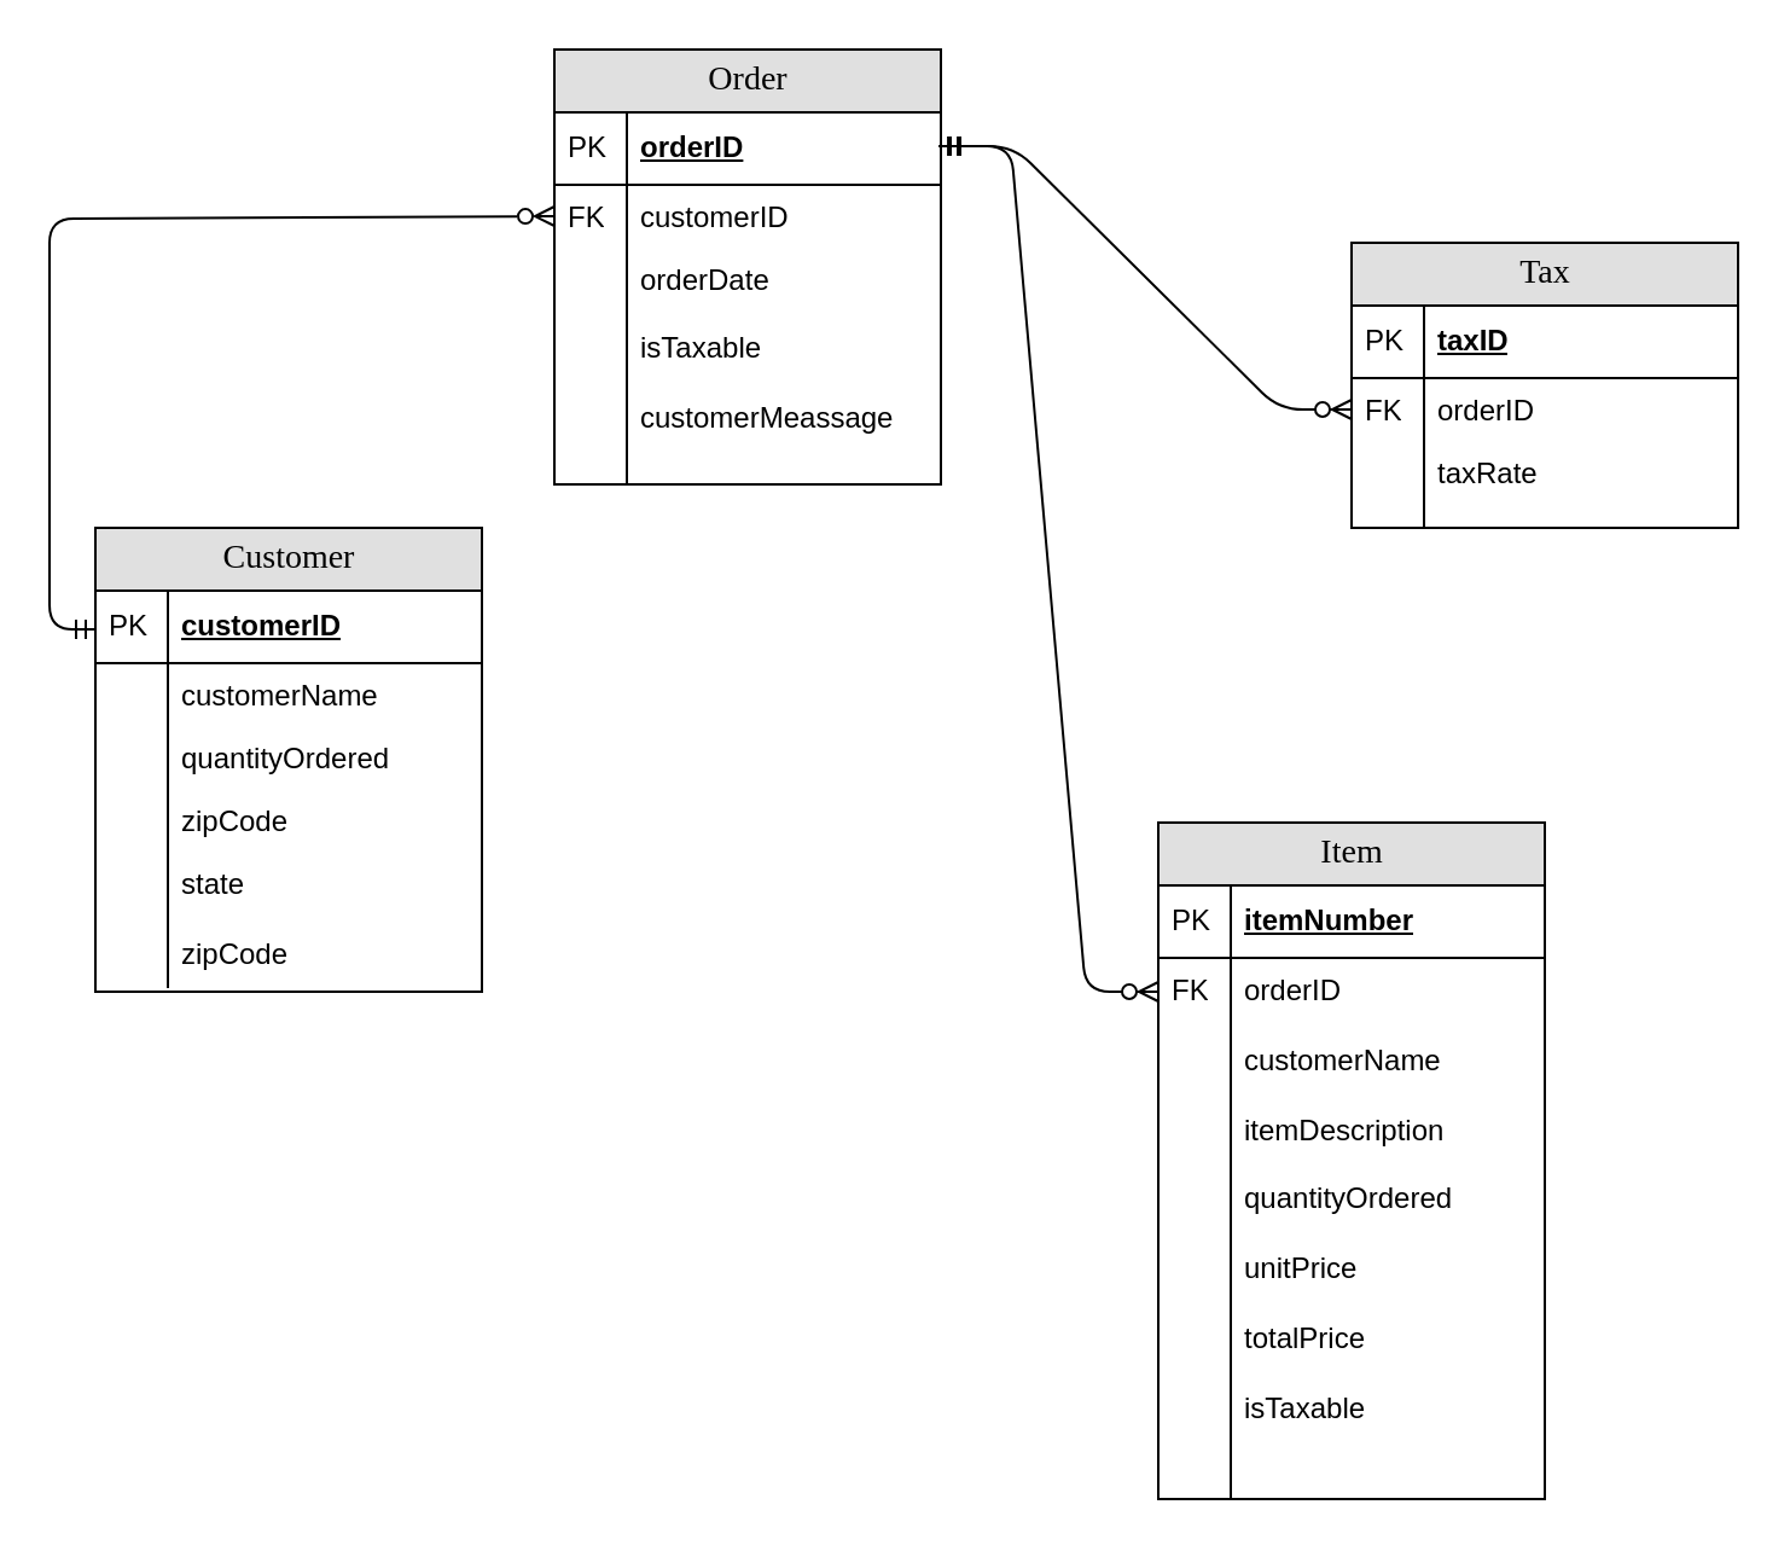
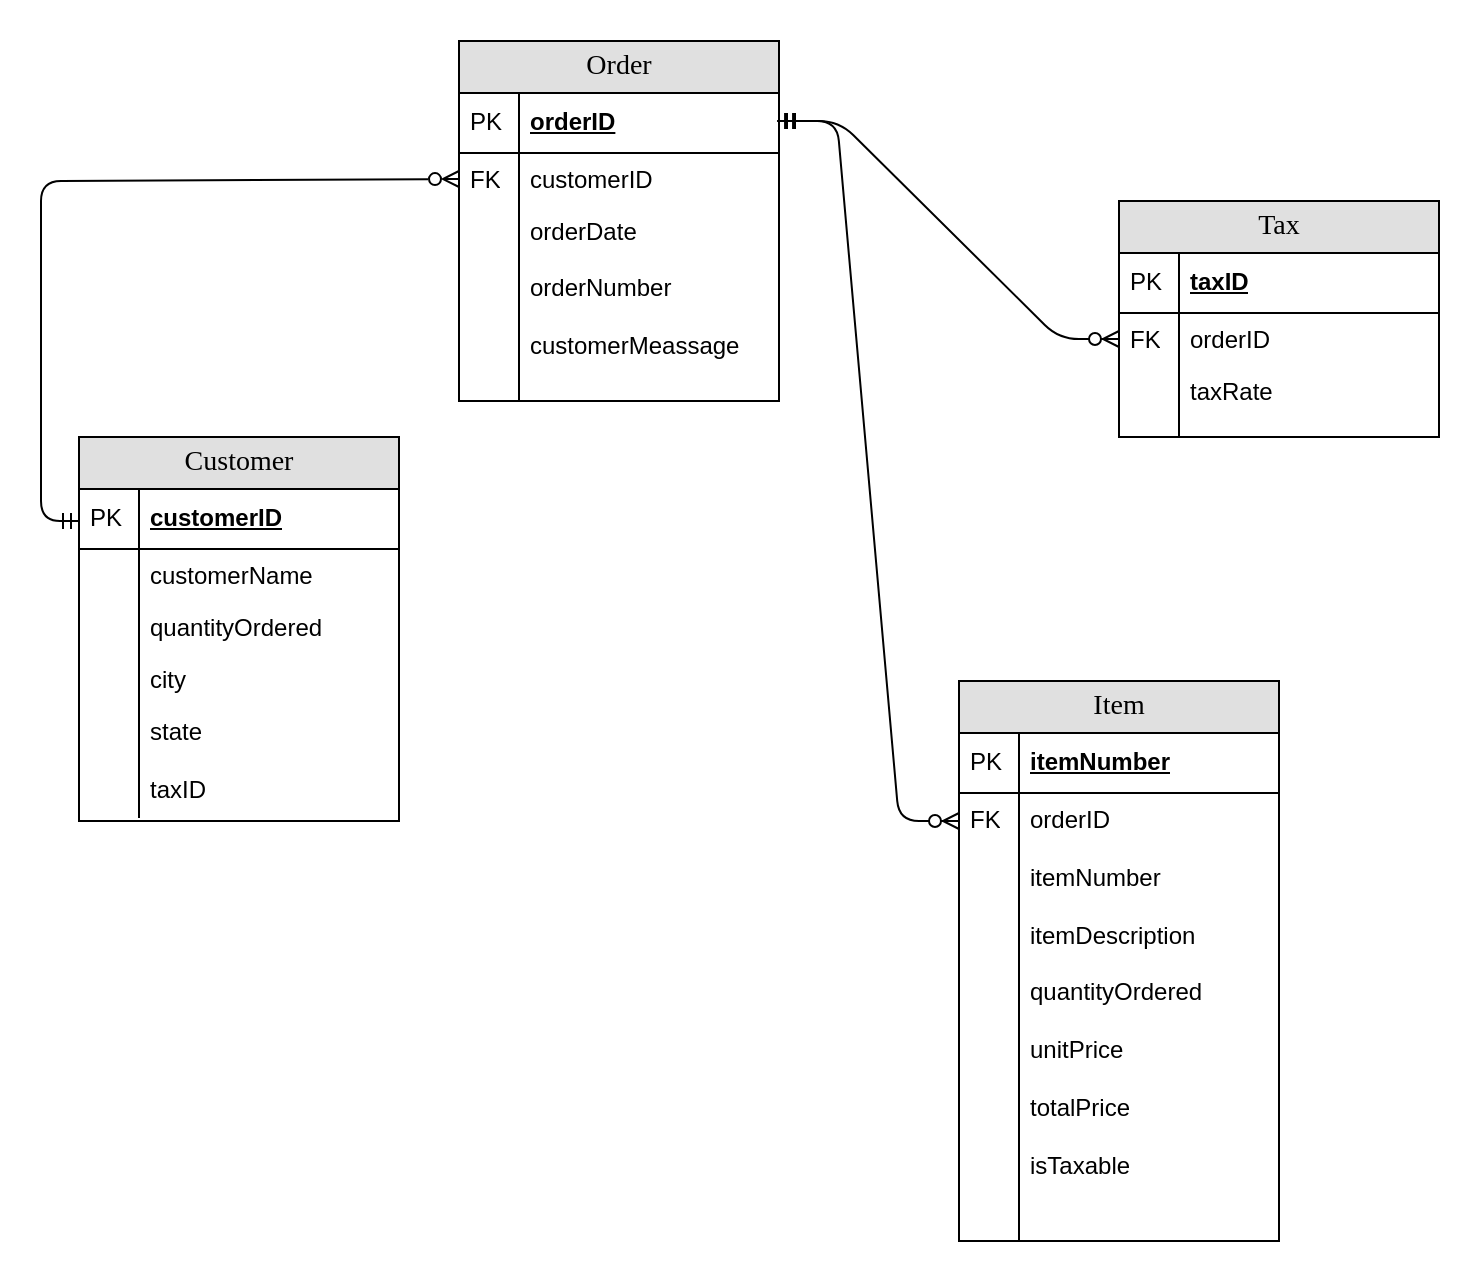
  <mxCell id="0" />
  <mxCell id="1" parent="0" />
  <mxCell id="2" value="Tax" style="swimlane;html=1;fontStyle=0;childLayout=stackLayout;horizontal=1;startSize=26;fillColor=#e0e0e0;horizontalStack=0;resizeParent=1;resizeLast=0;collapsible=1;marginBottom=0;swimlaneFillColor=#ffffff;align=center;rounded=0;shadow=0;comic=0;labelBackgroundColor=none;strokeWidth=1;fontFamily=Verdana;fontSize=14;swimlaneLine=1;" parent="1" vertex="1"><mxGeometry x="559" y="100" width="160" height="118" as="geometry" /></mxCell>
  <mxCell id="3" value="taxID" style="shape=partialRectangle;top=0;left=0;right=0;bottom=1;html=1;align=left;verticalAlign=middle;fillColor=none;spacingLeft=34;spacingRight=4;whiteSpace=wrap;overflow=hidden;rotatable=0;points=[[0,0.5],[1,0.5]];portConstraint=eastwest;dropTarget=0;fontStyle=5;" parent="2" vertex="1"><mxGeometry y="26" width="160" height="30" as="geometry" /></mxCell>
  <mxCell id="4" value="PK" style="shape=partialRectangle;top=0;left=0;bottom=0;html=1;fillColor=none;align=left;verticalAlign=middle;spacingLeft=4;spacingRight=4;whiteSpace=wrap;overflow=hidden;rotatable=0;points=[];portConstraint=eastwest;part=1;" parent="3" vertex="1" connectable="0"><mxGeometry width="30" height="30" as="geometry" /></mxCell>
  <mxCell id="5" value="orderID" style="shape=partialRectangle;top=0;left=0;right=0;bottom=0;html=1;align=left;verticalAlign=top;fillColor=none;spacingLeft=34;spacingRight=4;whiteSpace=wrap;overflow=hidden;rotatable=0;points=[[0,0.5],[1,0.5]];portConstraint=eastwest;dropTarget=0;" parent="2" vertex="1"><mxGeometry y="56" width="160" height="26" as="geometry" /></mxCell>
  <mxCell id="6" value="FK" style="shape=partialRectangle;top=0;left=0;bottom=0;html=1;fillColor=none;align=left;verticalAlign=top;spacingLeft=4;spacingRight=4;whiteSpace=wrap;overflow=hidden;rotatable=0;points=[];portConstraint=eastwest;part=1;" parent="5" vertex="1" connectable="0"><mxGeometry width="30" height="26" as="geometry" /></mxCell>
  <mxCell id="7" value="taxRate" style="shape=partialRectangle;top=0;left=0;right=0;bottom=0;html=1;align=left;verticalAlign=top;fillColor=none;spacingLeft=34;spacingRight=4;whiteSpace=wrap;overflow=hidden;rotatable=0;points=[[0,0.5],[1,0.5]];portConstraint=eastwest;dropTarget=0;" parent="2" vertex="1"><mxGeometry y="82" width="160" height="26" as="geometry" /></mxCell>
  <mxCell id="8" value="" style="shape=partialRectangle;top=0;left=0;bottom=0;html=1;fillColor=none;align=left;verticalAlign=top;spacingLeft=4;spacingRight=4;whiteSpace=wrap;overflow=hidden;rotatable=0;points=[];portConstraint=eastwest;part=1;" parent="7" vertex="1" connectable="0"><mxGeometry width="30" height="26" as="geometry" /></mxCell>
  <mxCell id="9" value="" style="shape=partialRectangle;top=0;left=0;right=0;bottom=0;html=1;align=left;verticalAlign=top;fillColor=none;spacingLeft=34;spacingRight=4;whiteSpace=wrap;overflow=hidden;rotatable=0;points=[[0,0.5],[1,0.5]];portConstraint=eastwest;dropTarget=0;" parent="2" vertex="1"><mxGeometry y="108" width="160" height="10" as="geometry" /></mxCell>
  <mxCell id="10" value="" style="shape=partialRectangle;top=0;left=0;bottom=0;html=1;fillColor=none;align=left;verticalAlign=top;spacingLeft=4;spacingRight=4;whiteSpace=wrap;overflow=hidden;rotatable=0;points=[];portConstraint=eastwest;part=1;" parent="9" vertex="1" connectable="0"><mxGeometry width="30" height="10" as="geometry" /></mxCell>
  <mxCell id="11" value="Order" style="swimlane;html=1;fontStyle=0;childLayout=stackLayout;horizontal=1;startSize=26;fillColor=#e0e0e0;horizontalStack=0;resizeParent=1;resizeLast=0;collapsible=1;marginBottom=0;swimlaneFillColor=#ffffff;align=center;rounded=0;shadow=0;comic=0;labelBackgroundColor=none;strokeWidth=1;fontFamily=Verdana;fontSize=14" parent="1" vertex="1"><mxGeometry x="229" y="20" width="160" height="180" as="geometry" /></mxCell>
  <mxCell id="12" value="orderID" style="shape=partialRectangle;top=0;left=0;right=0;bottom=1;html=1;align=left;verticalAlign=middle;fillColor=none;spacingLeft=34;spacingRight=4;whiteSpace=wrap;overflow=hidden;rotatable=0;points=[[0,0.5],[1,0.5]];portConstraint=eastwest;dropTarget=0;fontStyle=5;" parent="11" vertex="1"><mxGeometry y="26" width="160" height="30" as="geometry" /></mxCell>
  <mxCell id="13" value="PK" style="shape=partialRectangle;top=0;left=0;bottom=0;html=1;fillColor=none;align=left;verticalAlign=middle;spacingLeft=4;spacingRight=4;whiteSpace=wrap;overflow=hidden;rotatable=0;points=[];portConstraint=eastwest;part=1;" parent="12" vertex="1" connectable="0"><mxGeometry width="30" height="30" as="geometry" /></mxCell>
  <mxCell id="14" value="customerID" style="shape=partialRectangle;top=0;left=0;right=0;bottom=0;html=1;align=left;verticalAlign=top;fillColor=none;spacingLeft=34;spacingRight=4;whiteSpace=wrap;overflow=hidden;rotatable=0;points=[[0,0.5],[1,0.5]];portConstraint=eastwest;dropTarget=0;" parent="11" vertex="1"><mxGeometry y="56" width="160" height="26" as="geometry" /></mxCell>
  <mxCell id="15" value="FK" style="shape=partialRectangle;top=0;left=0;bottom=0;html=1;fillColor=none;align=left;verticalAlign=top;spacingLeft=4;spacingRight=4;whiteSpace=wrap;overflow=hidden;rotatable=0;points=[];portConstraint=eastwest;part=1;" parent="14" vertex="1" connectable="0"><mxGeometry width="30" height="26" as="geometry" /></mxCell>
  <mxCell id="16" value="orderDate" style="shape=partialRectangle;top=0;left=0;right=0;bottom=0;html=1;align=left;verticalAlign=top;fillColor=none;spacingLeft=34;spacingRight=4;whiteSpace=wrap;overflow=hidden;rotatable=0;points=[[0,0.5],[1,0.5]];portConstraint=eastwest;dropTarget=0;" parent="11" vertex="1"><mxGeometry y="82" width="160" height="28" as="geometry" /></mxCell>
  <mxCell id="17" value="" style="shape=partialRectangle;top=0;left=0;bottom=0;html=1;fillColor=none;align=left;verticalAlign=top;spacingLeft=4;spacingRight=4;whiteSpace=wrap;overflow=hidden;rotatable=0;points=[];portConstraint=eastwest;part=1;" parent="16" vertex="1" connectable="0"><mxGeometry width="30" height="28" as="geometry" /></mxCell>
- <mxCell id="18" value="isTaxable&lt;br&gt;&lt;br&gt;customerMeassage" style="shape=partialRectangle;top=0;left=0;right=0;bottom=0;html=1;align=left;verticalAlign=top;fillColor=none;spacingLeft=34;spacingRight=4;whiteSpace=wrap;overflow=hidden;rotatable=0;points=[[0,0.5],[1,0.5]];portConstraint=eastwest;dropTarget=0;" parent="11" vertex="1"><mxGeometry y="110" width="160" height="50" as="geometry" /></mxCell>
+ <mxCell id="18" value="orderNumber&lt;br&gt;&lt;br&gt;customerMeassage" style="shape=partialRectangle;top=0;left=0;right=0;bottom=0;html=1;align=left;verticalAlign=top;fillColor=none;spacingLeft=34;spacingRight=4;whiteSpace=wrap;overflow=hidden;rotatable=0;points=[[0,0.5],[1,0.5]];portConstraint=eastwest;dropTarget=0;" parent="11" vertex="1"><mxGeometry y="110" width="160" height="50" as="geometry" /></mxCell>
  <mxCell id="19" value="" style="shape=partialRectangle;top=0;left=0;bottom=0;html=1;fillColor=none;align=left;verticalAlign=top;spacingLeft=4;spacingRight=4;whiteSpace=wrap;overflow=hidden;rotatable=0;points=[];portConstraint=eastwest;part=1;" parent="18" vertex="1" connectable="0"><mxGeometry width="30" height="50" as="geometry" /></mxCell>
  <mxCell id="20" value="" style="shape=partialRectangle;top=0;left=0;right=0;bottom=0;html=1;align=left;verticalAlign=top;fillColor=none;spacingLeft=34;spacingRight=4;whiteSpace=wrap;overflow=hidden;rotatable=0;points=[[0,0.5],[1,0.5]];portConstraint=eastwest;dropTarget=0;" parent="11" vertex="1"><mxGeometry y="160" width="160" height="20" as="geometry" /></mxCell>
  <mxCell id="21" value="" style="shape=partialRectangle;top=0;left=0;bottom=0;html=1;fillColor=none;align=left;verticalAlign=top;spacingLeft=4;spacingRight=4;whiteSpace=wrap;overflow=hidden;rotatable=0;points=[];portConstraint=eastwest;part=1;" parent="20" vertex="1" connectable="0"><mxGeometry width="30" height="20" as="geometry" /></mxCell>
  <mxCell id="22" value="Item" style="swimlane;html=1;fontStyle=0;childLayout=stackLayout;horizontal=1;startSize=26;fillColor=#e0e0e0;horizontalStack=0;resizeParent=1;resizeLast=0;collapsible=1;marginBottom=0;swimlaneFillColor=#ffffff;align=center;rounded=0;shadow=0;comic=0;labelBackgroundColor=none;strokeWidth=1;fontFamily=Verdana;fontSize=14" parent="1" vertex="1"><mxGeometry x="479" y="340" width="160" height="280" as="geometry" /></mxCell>
  <mxCell id="23" value="itemNumber" style="shape=partialRectangle;top=0;left=0;right=0;bottom=1;html=1;align=left;verticalAlign=middle;fillColor=none;spacingLeft=34;spacingRight=4;whiteSpace=wrap;overflow=hidden;rotatable=0;points=[[0,0.5],[1,0.5]];portConstraint=eastwest;dropTarget=0;fontStyle=5;" parent="22" vertex="1"><mxGeometry y="26" width="160" height="30" as="geometry" /></mxCell>
  <mxCell id="24" value="PK" style="shape=partialRectangle;top=0;left=0;bottom=0;html=1;fillColor=none;align=left;verticalAlign=middle;spacingLeft=4;spacingRight=4;whiteSpace=wrap;overflow=hidden;rotatable=0;points=[];portConstraint=eastwest;part=1;" parent="23" vertex="1" connectable="0"><mxGeometry width="30" height="30" as="geometry" /></mxCell>
- <mxCell id="25" value="orderID&lt;br&gt;&lt;br&gt;customerName&lt;br&gt;&lt;br&gt;itemDescription&lt;br&gt;&lt;br&gt;quantityOrdered&lt;br&gt;&lt;br&gt;unitPrice&lt;br&gt;&lt;br&gt;totalPrice&lt;br&gt;&lt;br&gt;isTaxable" style="shape=partialRectangle;top=0;left=0;right=0;bottom=0;html=1;align=left;verticalAlign=top;fillColor=none;spacingLeft=34;spacingRight=4;whiteSpace=wrap;overflow=hidden;rotatable=0;points=[[0,0.5],[1,0.5]];portConstraint=eastwest;dropTarget=0;" parent="22" vertex="1"><mxGeometry y="56" width="160" height="214" as="geometry" /></mxCell>
+ <mxCell id="25" value="orderID&lt;br&gt;&lt;br&gt;itemNumber&lt;br&gt;&lt;br&gt;itemDescription&lt;br&gt;&lt;br&gt;quantityOrdered&lt;br&gt;&lt;br&gt;unitPrice&lt;br&gt;&lt;br&gt;totalPrice&lt;br&gt;&lt;br&gt;isTaxable" style="shape=partialRectangle;top=0;left=0;right=0;bottom=0;html=1;align=left;verticalAlign=top;fillColor=none;spacingLeft=34;spacingRight=4;whiteSpace=wrap;overflow=hidden;rotatable=0;points=[[0,0.5],[1,0.5]];portConstraint=eastwest;dropTarget=0;" parent="22" vertex="1"><mxGeometry y="56" width="160" height="214" as="geometry" /></mxCell>
  <mxCell id="26" value="FK" style="shape=partialRectangle;top=0;left=0;bottom=0;html=1;fillColor=none;align=left;verticalAlign=top;spacingLeft=4;spacingRight=4;whiteSpace=wrap;overflow=hidden;rotatable=0;points=[];portConstraint=eastwest;part=1;" parent="25" vertex="1" connectable="0"><mxGeometry width="30" height="214.0" as="geometry" /></mxCell>
  <mxCell id="27" value="" style="shape=partialRectangle;top=0;left=0;right=0;bottom=0;html=1;align=left;verticalAlign=top;fillColor=none;spacingLeft=34;spacingRight=4;whiteSpace=wrap;overflow=hidden;rotatable=0;points=[[0,0.5],[1,0.5]];portConstraint=eastwest;dropTarget=0;" parent="22" vertex="1"><mxGeometry y="270" width="160" height="10" as="geometry" /></mxCell>
  <mxCell id="28" value="" style="shape=partialRectangle;top=0;left=0;bottom=0;html=1;fillColor=none;align=left;verticalAlign=top;spacingLeft=4;spacingRight=4;whiteSpace=wrap;overflow=hidden;rotatable=0;points=[];portConstraint=eastwest;part=1;" parent="27" vertex="1" connectable="0"><mxGeometry width="30" height="10" as="geometry" /></mxCell>
  <mxCell id="29" value="" style="edgeStyle=orthogonalEdgeStyle;html=1;endArrow=ERzeroToMany;startArrow=ERmandOne;labelBackgroundColor=none;fontFamily=Verdana;fontSize=14;exitX=0;exitY=0.2;startFill=0;endFill=0;exitDx=0;exitDy=0;exitPerimeter=0;entryX=0;entryY=0.5;entryDx=0;entryDy=0;" parent="1" target="14" edge="1"><mxGeometry width="100" height="100" relative="1" as="geometry"><mxPoint x="39" y="260" as="sourcePoint" /><mxPoint x="219" y="90" as="targetPoint" /><Array as="points"><mxPoint x="20" y="260" /><mxPoint x="20" y="90" /></Array></mxGeometry></mxCell>
  <mxCell id="30" value="Customer" style="swimlane;html=1;fontStyle=0;childLayout=stackLayout;horizontal=1;startSize=26;fillColor=#e0e0e0;horizontalStack=0;resizeParent=1;resizeLast=0;collapsible=1;marginBottom=0;swimlaneFillColor=#ffffff;align=center;rounded=0;shadow=0;comic=0;labelBackgroundColor=none;strokeWidth=1;fontFamily=Verdana;fontSize=14" parent="1" vertex="1"><mxGeometry x="39" y="218" width="160" height="192" as="geometry" /></mxCell>
  <mxCell id="31" value="customerID" style="shape=partialRectangle;top=0;left=0;right=0;bottom=1;html=1;align=left;verticalAlign=middle;fillColor=none;spacingLeft=34;spacingRight=4;whiteSpace=wrap;overflow=hidden;rotatable=0;points=[[0,0.5],[1,0.5]];portConstraint=eastwest;dropTarget=0;fontStyle=5;" parent="30" vertex="1"><mxGeometry y="26" width="160" height="30" as="geometry" /></mxCell>
  <mxCell id="32" value="PK" style="shape=partialRectangle;top=0;left=0;bottom=0;html=1;fillColor=none;align=left;verticalAlign=middle;spacingLeft=4;spacingRight=4;whiteSpace=wrap;overflow=hidden;rotatable=0;points=[];portConstraint=eastwest;part=1;" parent="31" vertex="1" connectable="0"><mxGeometry width="30" height="30" as="geometry" /></mxCell>
  <mxCell id="33" value="customerName" style="shape=partialRectangle;top=0;left=0;right=0;bottom=0;html=1;align=left;verticalAlign=top;fillColor=none;spacingLeft=34;spacingRight=4;whiteSpace=wrap;overflow=hidden;rotatable=0;points=[[0,0.5],[1,0.5]];portConstraint=eastwest;dropTarget=0;" parent="30" vertex="1"><mxGeometry y="56" width="160" height="26" as="geometry" /></mxCell>
  <mxCell id="34" value="" style="shape=partialRectangle;top=0;left=0;bottom=0;html=1;fillColor=none;align=left;verticalAlign=top;spacingLeft=4;spacingRight=4;whiteSpace=wrap;overflow=hidden;rotatable=0;points=[];portConstraint=eastwest;part=1;" parent="33" vertex="1" connectable="0"><mxGeometry width="30" height="26" as="geometry" /></mxCell>
  <mxCell id="35" value="quantityOrdered" style="shape=partialRectangle;top=0;left=0;right=0;bottom=0;html=1;align=left;verticalAlign=top;fillColor=none;spacingLeft=34;spacingRight=4;whiteSpace=wrap;overflow=hidden;rotatable=0;points=[[0,0.5],[1,0.5]];portConstraint=eastwest;dropTarget=0;" parent="30" vertex="1"><mxGeometry y="82" width="160" height="26" as="geometry" /></mxCell>
  <mxCell id="36" value="" style="shape=partialRectangle;top=0;left=0;bottom=0;html=1;fillColor=none;align=left;verticalAlign=top;spacingLeft=4;spacingRight=4;whiteSpace=wrap;overflow=hidden;rotatable=0;points=[];portConstraint=eastwest;part=1;" parent="35" vertex="1" connectable="0"><mxGeometry width="30" height="26" as="geometry" /></mxCell>
- <mxCell id="37" value="zipCode&lt;br&gt;" style="shape=partialRectangle;top=0;left=0;right=0;bottom=0;html=1;align=left;verticalAlign=top;fillColor=none;spacingLeft=34;spacingRight=4;whiteSpace=wrap;overflow=hidden;rotatable=0;points=[[0,0.5],[1,0.5]];portConstraint=eastwest;dropTarget=0;" parent="30" vertex="1"><mxGeometry y="108" width="160" height="26" as="geometry" /></mxCell>
+ <mxCell id="37" value="city&lt;br&gt;" style="shape=partialRectangle;top=0;left=0;right=0;bottom=0;html=1;align=left;verticalAlign=top;fillColor=none;spacingLeft=34;spacingRight=4;whiteSpace=wrap;overflow=hidden;rotatable=0;points=[[0,0.5],[1,0.5]];portConstraint=eastwest;dropTarget=0;" parent="30" vertex="1"><mxGeometry y="108" width="160" height="26" as="geometry" /></mxCell>
  <mxCell id="38" value="" style="shape=partialRectangle;top=0;left=0;bottom=0;html=1;fillColor=none;align=left;verticalAlign=top;spacingLeft=4;spacingRight=4;whiteSpace=wrap;overflow=hidden;rotatable=0;points=[];portConstraint=eastwest;part=1;" parent="37" vertex="1" connectable="0"><mxGeometry width="30" height="26" as="geometry" /></mxCell>
- <mxCell id="39" value="state&lt;br&gt;&lt;br&gt;zipCode&lt;br&gt;" style="shape=partialRectangle;top=0;left=0;right=0;bottom=0;html=1;align=left;verticalAlign=top;fillColor=none;spacingLeft=34;spacingRight=4;whiteSpace=wrap;overflow=hidden;rotatable=0;points=[[0,0.5],[1,0.5]];portConstraint=eastwest;dropTarget=0;" parent="30" vertex="1"><mxGeometry y="134" width="160" height="56" as="geometry" /></mxCell>
+ <mxCell id="39" value="state&lt;br&gt;&lt;br&gt;taxID&lt;br&gt;" style="shape=partialRectangle;top=0;left=0;right=0;bottom=0;html=1;align=left;verticalAlign=top;fillColor=none;spacingLeft=34;spacingRight=4;whiteSpace=wrap;overflow=hidden;rotatable=0;points=[[0,0.5],[1,0.5]];portConstraint=eastwest;dropTarget=0;" parent="30" vertex="1"><mxGeometry y="134" width="160" height="56" as="geometry" /></mxCell>
  <mxCell id="40" value="" style="shape=partialRectangle;top=0;left=0;bottom=0;html=1;fillColor=none;align=left;verticalAlign=top;spacingLeft=4;spacingRight=4;whiteSpace=wrap;overflow=hidden;rotatable=0;points=[];portConstraint=eastwest;part=1;" parent="39" vertex="1" connectable="0"><mxGeometry width="30" height="56" as="geometry" /></mxCell>
  <mxCell id="41" value="" style="edgeStyle=entityRelationEdgeStyle;html=1;endArrow=ERzeroToMany;startArrow=ERmandOne;labelBackgroundColor=none;fontFamily=Verdana;fontSize=14;exitX=1;exitY=0.5;exitDx=0;exitDy=0;entryX=0.006;entryY=0.07;entryDx=0;entryDy=0;entryPerimeter=0;startFill=0;" edge="1" parent="1"><mxGeometry width="100" height="100" relative="1" as="geometry"><mxPoint x="388.04" y="60.02" as="sourcePoint" /><mxPoint x="479" y="410" as="targetPoint" /><Array as="points"><mxPoint x="528.04" y="229.02" /><mxPoint x="488.04" y="139.02" /><mxPoint x="458.04" y="208.02" /><mxPoint x="358.04" y="299.02" /><mxPoint x="458.04" y="349.02" /><mxPoint x="418.04" y="209.02" /><mxPoint x="338.04" y="239.02" /><mxPoint x="448.04" y="356.02" /><mxPoint x="548.04" y="249.02" /><mxPoint x="338.04" y="239.02" /><mxPoint x="238.04" y="289.02" /><mxPoint x="228.04" y="289.02" /><mxPoint x="328.04" y="239.02" /></Array></mxGeometry></mxCell>
  <mxCell id="42" value="" style="edgeStyle=entityRelationEdgeStyle;html=1;endArrow=ERzeroToMany;startArrow=ERmandOne;labelBackgroundColor=none;fontFamily=Verdana;fontSize=14;entryX=0;entryY=0.5;entryDx=0;entryDy=0;startFill=0;" edge="1" parent="1" target="5"><mxGeometry width="100" height="100" relative="1" as="geometry"><mxPoint x="389" y="60" as="sourcePoint" /><mxPoint x="529.96" y="333.99" as="targetPoint" /><Array as="points"><mxPoint x="579" y="153.01" /><mxPoint x="529.96" y="43.99" /><mxPoint x="539" y="63.01" /><mxPoint x="579.96" y="63.99" /><mxPoint x="509" y="132.01" /><mxPoint x="409" y="223.01" /><mxPoint x="509" y="273.01" /><mxPoint x="469" y="133.01" /><mxPoint x="389" y="163.01" /><mxPoint x="499" y="280.01" /><mxPoint x="599" y="173.01" /><mxPoint x="389" y="163.01" /><mxPoint x="289" y="213.01" /><mxPoint x="279" y="213.01" /><mxPoint x="379" y="163.01" /></Array></mxGeometry></mxCell>
